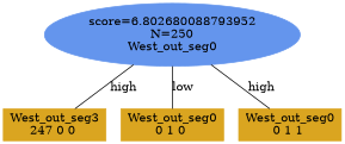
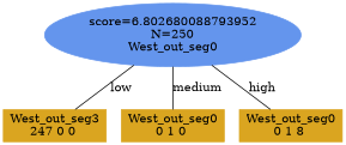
  digraph {
    node [color=goldenrod shape=box style=filled]
    edge [dir=none]
    n1 [color=cornflowerblue label="score=6.802680088793952\nN=250\nWest_out_seg0" shape=ellipse]
    n2 [label="West_out_seg3\n247 0 0 "]
    n3 [label="West_out_seg0\n0 1 0 "]
-   n4 [label="West_out_seg0\n0 1 1 "]
+   n4 [label="West_out_seg0\n0 1 8 "]
    subgraph sub_1 {
      rank=same
      n1
    }
    subgraph sub_2 {
      rank=same
      n2
    }
    subgraph sub_3 {
      rank=same
      n3
    }
    subgraph sub_4 {
      rank=same
      n4
    }
-   n1 -> n2 [label=high]
-   n1 -> n3 [label=low]
+   n1 -> n2 [label=low]
+   n1 -> n3 [label=medium]
    n1 -> n4 [label=high]
  }
